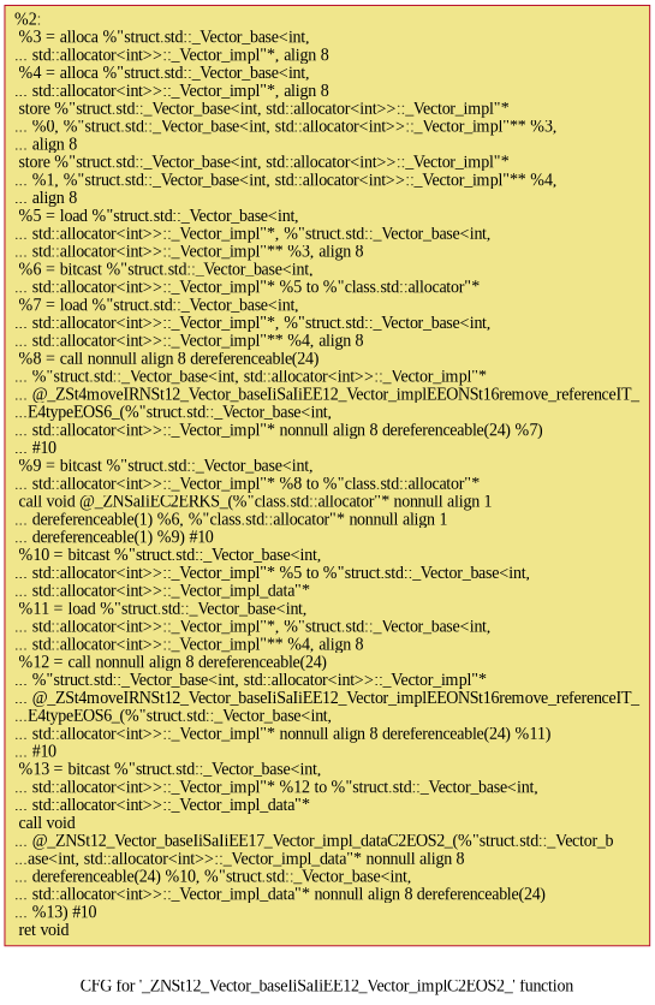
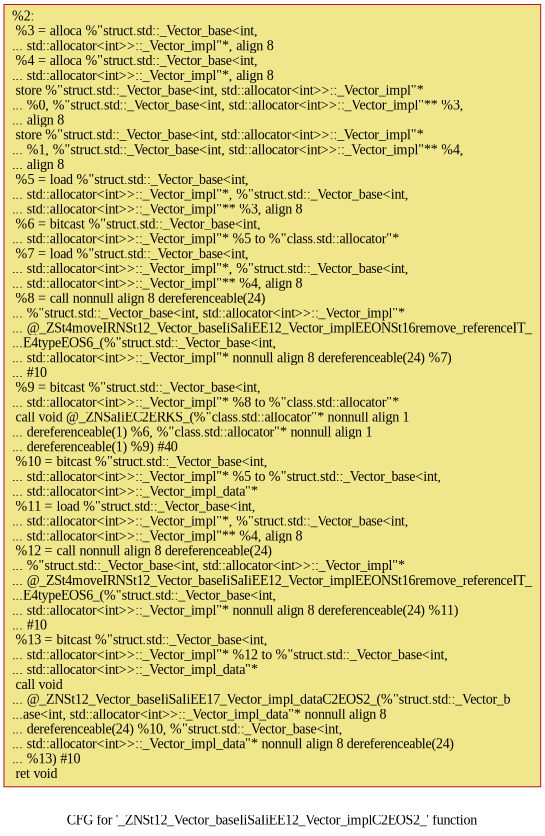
  digraph {
    label="CFG for '_ZNSt12_Vector_baseIiSaIiEE12_Vector_implC2EOS2_' function"
    fontname="Liberation Serif"
-   n1 [color="#b70d28ff" fillcolor=khaki label="{%2:\l  %3 = alloca %\"struct.std::_Vector_base\<int,\l... std::allocator\<int\>\>::_Vector_impl\"*, align 8\l  %4 = alloca %\"struct.std::_Vector_base\<int,\l... std::allocator\<int\>\>::_Vector_impl\"*, align 8\l  store %\"struct.std::_Vector_base\<int, std::allocator\<int\>\>::_Vector_impl\"*\l... %0, %\"struct.std::_Vector_base\<int, std::allocator\<int\>\>::_Vector_impl\"** %3,\l... align 8\l  store %\"struct.std::_Vector_base\<int, std::allocator\<int\>\>::_Vector_impl\"*\l... %1, %\"struct.std::_Vector_base\<int, std::allocator\<int\>\>::_Vector_impl\"** %4,\l... align 8\l  %5 = load %\"struct.std::_Vector_base\<int,\l... std::allocator\<int\>\>::_Vector_impl\"*, %\"struct.std::_Vector_base\<int,\l... std::allocator\<int\>\>::_Vector_impl\"** %3, align 8\l  %6 = bitcast %\"struct.std::_Vector_base\<int,\l... std::allocator\<int\>\>::_Vector_impl\"* %5 to %\"class.std::allocator\"*\l  %7 = load %\"struct.std::_Vector_base\<int,\l... std::allocator\<int\>\>::_Vector_impl\"*, %\"struct.std::_Vector_base\<int,\l... std::allocator\<int\>\>::_Vector_impl\"** %4, align 8\l  %8 = call nonnull align 8 dereferenceable(24)\l... %\"struct.std::_Vector_base\<int, std::allocator\<int\>\>::_Vector_impl\"*\l... @_ZSt4moveIRNSt12_Vector_baseIiSaIiEE12_Vector_implEEONSt16remove_referenceIT_\l...E4typeEOS6_(%\"struct.std::_Vector_base\<int,\l... std::allocator\<int\>\>::_Vector_impl\"* nonnull align 8 dereferenceable(24) %7)\l... #10\l  %9 = bitcast %\"struct.std::_Vector_base\<int,\l... std::allocator\<int\>\>::_Vector_impl\"* %8 to %\"class.std::allocator\"*\l  call void @_ZNSaIiEC2ERKS_(%\"class.std::allocator\"* nonnull align 1\l... dereferenceable(1) %6, %\"class.std::allocator\"* nonnull align 1\l... dereferenceable(1) %9) #10\l  %10 = bitcast %\"struct.std::_Vector_base\<int,\l... std::allocator\<int\>\>::_Vector_impl\"* %5 to %\"struct.std::_Vector_base\<int,\l... std::allocator\<int\>\>::_Vector_impl_data\"*\l  %11 = load %\"struct.std::_Vector_base\<int,\l... std::allocator\<int\>\>::_Vector_impl\"*, %\"struct.std::_Vector_base\<int,\l... std::allocator\<int\>\>::_Vector_impl\"** %4, align 8\l  %12 = call nonnull align 8 dereferenceable(24)\l... %\"struct.std::_Vector_base\<int, std::allocator\<int\>\>::_Vector_impl\"*\l... @_ZSt4moveIRNSt12_Vector_baseIiSaIiEE12_Vector_implEEONSt16remove_referenceIT_\l...E4typeEOS6_(%\"struct.std::_Vector_base\<int,\l... std::allocator\<int\>\>::_Vector_impl\"* nonnull align 8 dereferenceable(24) %11)\l... #10\l  %13 = bitcast %\"struct.std::_Vector_base\<int,\l... std::allocator\<int\>\>::_Vector_impl\"* %12 to %\"struct.std::_Vector_base\<int,\l... std::allocator\<int\>\>::_Vector_impl_data\"*\l  call void\l... @_ZNSt12_Vector_baseIiSaIiEE17_Vector_impl_dataC2EOS2_(%\"struct.std::_Vector_b\l...ase\<int, std::allocator\<int\>\>::_Vector_impl_data\"* nonnull align 8\l... dereferenceable(24) %10, %\"struct.std::_Vector_base\<int,\l... std::allocator\<int\>\>::_Vector_impl_data\"* nonnull align 8 dereferenceable(24)\l... %13) #10\l  ret void\l}" shape=record style=filled fontname="Liberation Serif"]
+   n1 [color="#b70d28ff" fillcolor=khaki label="{%2:\l  %3 = alloca %\"struct.std::_Vector_base\<int,\l... std::allocator\<int\>\>::_Vector_impl\"*, align 8\l  %4 = alloca %\"struct.std::_Vector_base\<int,\l... std::allocator\<int\>\>::_Vector_impl\"*, align 8\l  store %\"struct.std::_Vector_base\<int, std::allocator\<int\>\>::_Vector_impl\"*\l... %0, %\"struct.std::_Vector_base\<int, std::allocator\<int\>\>::_Vector_impl\"** %3,\l... align 8\l  store %\"struct.std::_Vector_base\<int, std::allocator\<int\>\>::_Vector_impl\"*\l... %1, %\"struct.std::_Vector_base\<int, std::allocator\<int\>\>::_Vector_impl\"** %4,\l... align 8\l  %5 = load %\"struct.std::_Vector_base\<int,\l... std::allocator\<int\>\>::_Vector_impl\"*, %\"struct.std::_Vector_base\<int,\l... std::allocator\<int\>\>::_Vector_impl\"** %3, align 8\l  %6 = bitcast %\"struct.std::_Vector_base\<int,\l... std::allocator\<int\>\>::_Vector_impl\"* %5 to %\"class.std::allocator\"*\l  %7 = load %\"struct.std::_Vector_base\<int,\l... std::allocator\<int\>\>::_Vector_impl\"*, %\"struct.std::_Vector_base\<int,\l... std::allocator\<int\>\>::_Vector_impl\"** %4, align 8\l  %8 = call nonnull align 8 dereferenceable(24)\l... %\"struct.std::_Vector_base\<int, std::allocator\<int\>\>::_Vector_impl\"*\l... @_ZSt4moveIRNSt12_Vector_baseIiSaIiEE12_Vector_implEEONSt16remove_referenceIT_\l...E4typeEOS6_(%\"struct.std::_Vector_base\<int,\l... std::allocator\<int\>\>::_Vector_impl\"* nonnull align 8 dereferenceable(24) %7)\l... #10\l  %9 = bitcast %\"struct.std::_Vector_base\<int,\l... std::allocator\<int\>\>::_Vector_impl\"* %8 to %\"class.std::allocator\"*\l  call void @_ZNSaIiEC2ERKS_(%\"class.std::allocator\"* nonnull align 1\l... dereferenceable(1) %6, %\"class.std::allocator\"* nonnull align 1\l... dereferenceable(1) %9) #40\l  %10 = bitcast %\"struct.std::_Vector_base\<int,\l... std::allocator\<int\>\>::_Vector_impl\"* %5 to %\"struct.std::_Vector_base\<int,\l... std::allocator\<int\>\>::_Vector_impl_data\"*\l  %11 = load %\"struct.std::_Vector_base\<int,\l... std::allocator\<int\>\>::_Vector_impl\"*, %\"struct.std::_Vector_base\<int,\l... std::allocator\<int\>\>::_Vector_impl\"** %4, align 8\l  %12 = call nonnull align 8 dereferenceable(24)\l... %\"struct.std::_Vector_base\<int, std::allocator\<int\>\>::_Vector_impl\"*\l... @_ZSt4moveIRNSt12_Vector_baseIiSaIiEE12_Vector_implEEONSt16remove_referenceIT_\l...E4typeEOS6_(%\"struct.std::_Vector_base\<int,\l... std::allocator\<int\>\>::_Vector_impl\"* nonnull align 8 dereferenceable(24) %11)\l... #10\l  %13 = bitcast %\"struct.std::_Vector_base\<int,\l... std::allocator\<int\>\>::_Vector_impl\"* %12 to %\"struct.std::_Vector_base\<int,\l... std::allocator\<int\>\>::_Vector_impl_data\"*\l  call void\l... @_ZNSt12_Vector_baseIiSaIiEE17_Vector_impl_dataC2EOS2_(%\"struct.std::_Vector_b\l...ase\<int, std::allocator\<int\>\>::_Vector_impl_data\"* nonnull align 8\l... dereferenceable(24) %10, %\"struct.std::_Vector_base\<int,\l... std::allocator\<int\>\>::_Vector_impl_data\"* nonnull align 8 dereferenceable(24)\l... %13) #10\l  ret void\l}" shape=record style=filled fontname="Liberation Serif"]
  }
